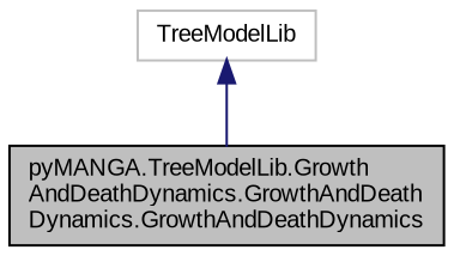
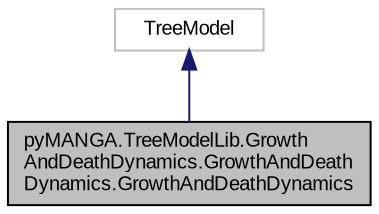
  digraph {
    fontname="Liberation Sans"
    node [fontname="Liberation Sans" fontsize=10 shape=record style=filled]
    n1 [color=black fillcolor=grey75 fontcolor=black height=0.2 label="pyMANGA.TreeModelLib.Growth\lAndDeathDynamics.GrowthAndDeath\lDynamics.GrowthAndDeathDynamics" width=0.4]
-   n2 [color=grey75 fillcolor=white height=0.2 label=TreeModelLib width=0.4]
+   n2 [color=grey75 fillcolor=white height=0.2 label=TreeModel width=0.4]
    n2 -> n1 [color=midnightblue dir=back fontname="Liberation Sans" fontsize=10 labelfontname=Helvetica labelfontsize=10 style=solid]
  }
